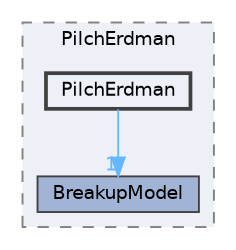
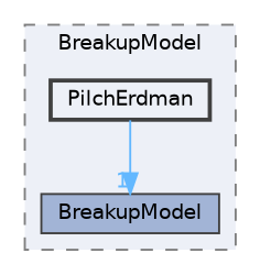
  digraph {
    compound=true
    node [color=grey25 fontname=Helvetica fontsize=10 shape=box]
    n1 [fillcolor="#a2b4d6" height=0.2 label=BreakupModel style=filled width=0.4]
    n2 [fillcolor="#edf0f7" height=0.2 label=PilchErdman style="filled,bold" width=0.4]
    subgraph cluster_1 {
      bgcolor="#edf0f7"
      fontname=Helvetica
      fontsize=10
-     label=PilchErdman
+     label=BreakupModel
      pencolor=grey50
      style="filled,dashed"
      n1
      n2
    }
    n2 -> n1 [color=steelblue1 fontcolor=steelblue1 fontname=Helvetica fontsize=10 headlabel=1 labeldistance=1.5 labelfontname=Helvetica labelfontsize=10]
  }
